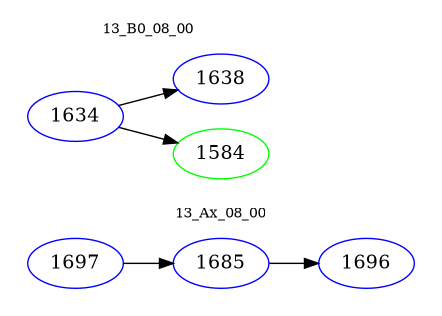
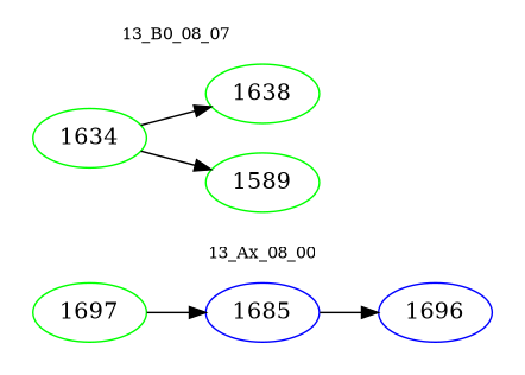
  digraph {
    rankdir=LR
    node [color=blue]
    edge [color=black]
    n1 [label=1685]
    n2 [label=1696]
-   n3 [label=1697]
-   n4 [label=1634]
-   n5 [color=green label=1584]
-   n6 [label=1638]
+   n3 [color=green label=1697]
+   n4 [color=green label=1634]
+   n5 [color=green label=1589]
+   n6 [color=green label=1638]
    subgraph cluster_1 {
      color=white
      fontsize=10
      label="13_Ax_08_00"
      n1
      n2
      n3
    }
    subgraph cluster_2 {
      color=white
      fontsize=10
-     label="13_B0_08_00"
+     label="13_B0_08_07"
      n4
      n5
      n6
    }
    n1 -> n2
    n3 -> n1
    n4 -> n5
    n4 -> n6
  }
